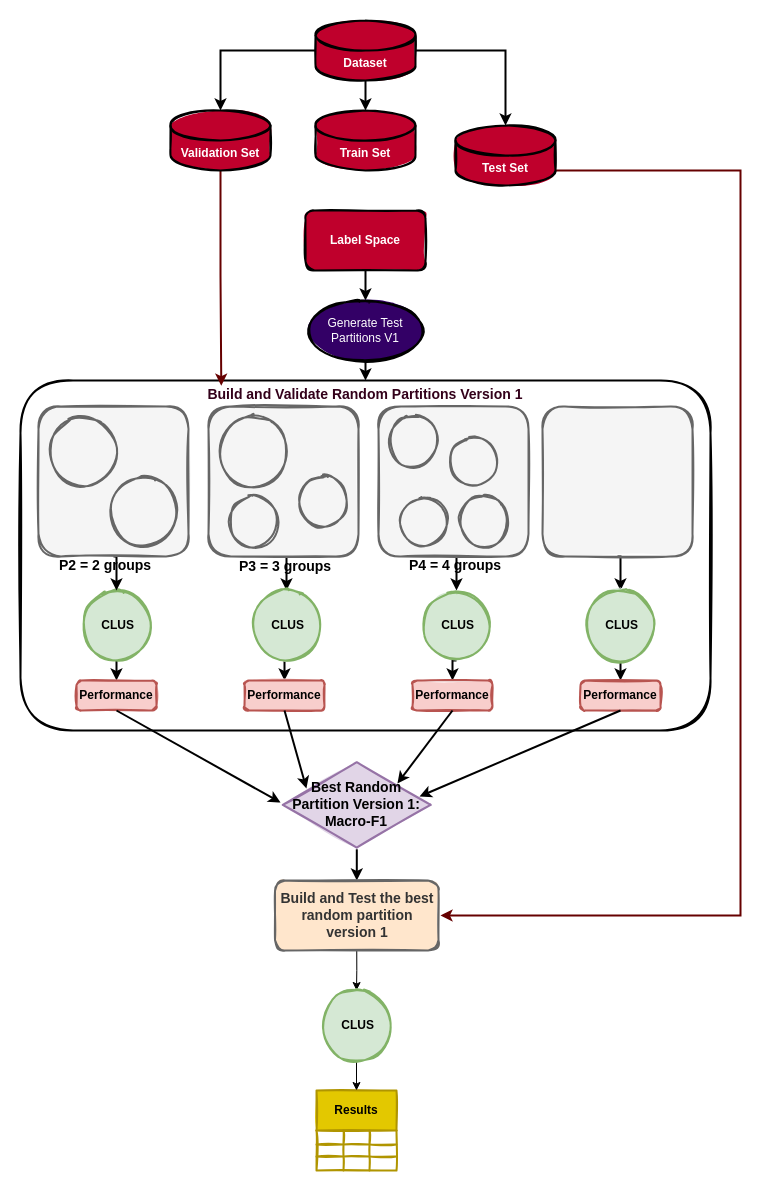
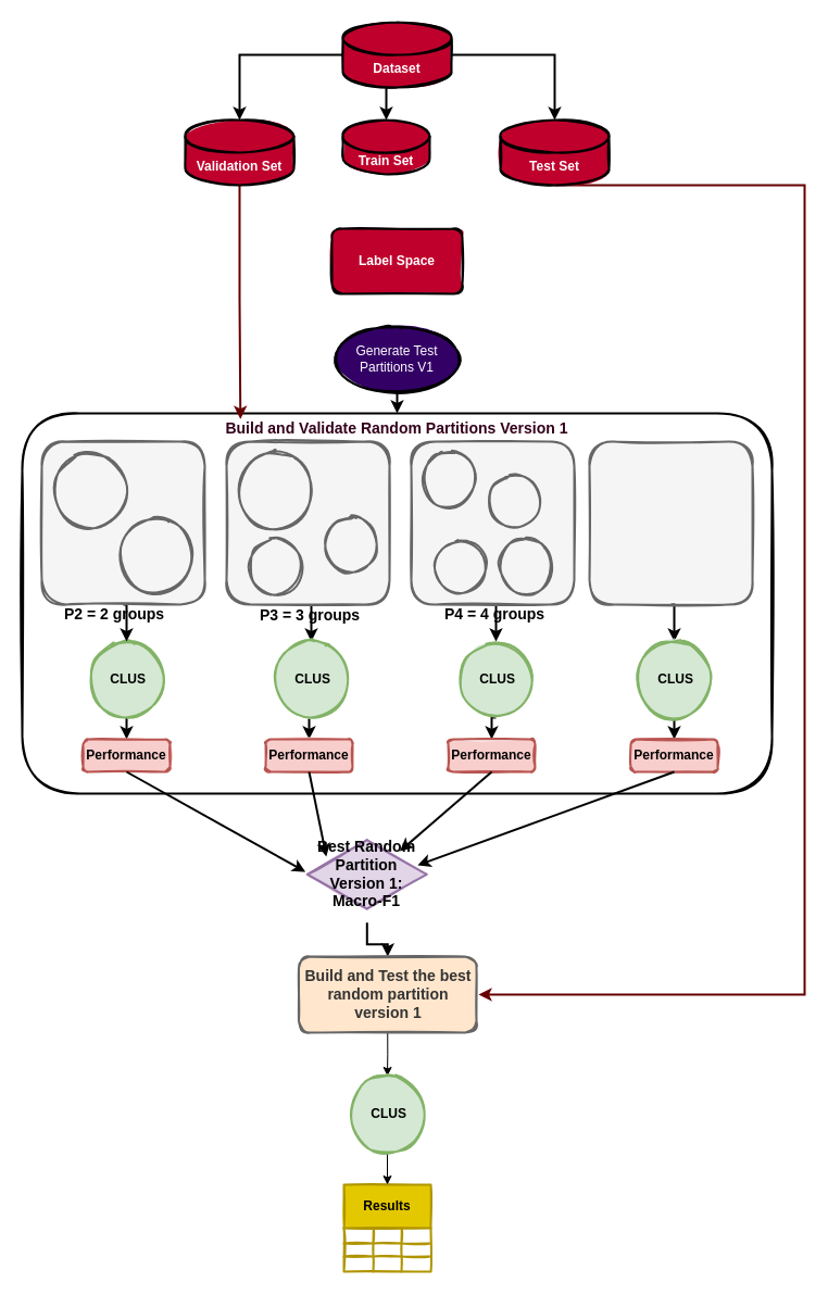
  <mxCell id="0" />
  <mxCell id="1" parent="0" />
  <mxCell id="2" value="" style="rounded=1;whiteSpace=wrap;html=1;strokeWidth=2;fillWeight=4;hachureGap=8;hachureAngle=45;sketch=1;fillStyle=solid;" parent="1" vertex="1"><mxGeometry x="20" y="380" width="690" height="350" as="geometry" /></mxCell>
  <mxCell id="3" style="edgeStyle=orthogonalEdgeStyle;rounded=0;orthogonalLoop=1;jettySize=auto;html=1;exitX=0.5;exitY=1;exitDx=0;exitDy=0;exitPerimeter=0;entryX=0.5;entryY=0;entryDx=0;entryDy=0;entryPerimeter=0;strokeWidth=2;" parent="1" source="6" target="7" edge="1"><mxGeometry relative="1" as="geometry" /></mxCell>
  <mxCell id="4" style="edgeStyle=orthogonalEdgeStyle;rounded=0;orthogonalLoop=1;jettySize=auto;html=1;exitX=0;exitY=0.5;exitDx=0;exitDy=0;exitPerimeter=0;entryX=0.5;entryY=0;entryDx=0;entryDy=0;entryPerimeter=0;strokeWidth=2;" parent="1" source="6" target="26" edge="1"><mxGeometry relative="1" as="geometry" /></mxCell>
  <mxCell id="5" style="edgeStyle=orthogonalEdgeStyle;rounded=0;orthogonalLoop=1;jettySize=auto;html=1;exitX=1;exitY=0.5;exitDx=0;exitDy=0;exitPerimeter=0;entryX=0.5;entryY=0;entryDx=0;entryDy=0;entryPerimeter=0;strokeWidth=2;" parent="1" source="6" target="24" edge="1"><mxGeometry relative="1" as="geometry" /></mxCell>
  <mxCell id="6" value="Dataset" style="shape=cylinder3;whiteSpace=wrap;html=1;boundedLbl=1;backgroundOutline=1;size=15;fillColor=#BF002C;strokeColor=#000000;strokeWidth=2;sketch=1;fillWeight=2;hachureGap=8;fillStyle=solid;fontStyle=1;fontColor=#FFFFFF;" parent="1" vertex="1"><mxGeometry x="315" y="20" width="100" height="60" as="geometry" /></mxCell>
- <mxCell id="7" value="Train Set" style="shape=cylinder3;whiteSpace=wrap;html=1;boundedLbl=1;backgroundOutline=1;size=15;strokeColor=#000000;fillColor=#BF002C;strokeWidth=2;sketch=1;fillWeight=2;hachureGap=8;fillStyle=solid;fontStyle=1;fontColor=#FFFFFF;" parent="1" vertex="1"><mxGeometry x="315" y="110" width="100" height="60" as="geometry" /></mxCell>
+ <mxCell id="7" value="Train Set" style="shape=cylinder3;whiteSpace=wrap;html=1;boundedLbl=1;backgroundOutline=1;size=15;strokeColor=#000000;fillColor=#BF002C;strokeWidth=2;sketch=1;fillWeight=2;hachureGap=8;fillStyle=solid;fontStyle=1;fontColor=#FFFFFF;" parent="1" vertex="1"><mxGeometry x="315" y="110" width="80" height="50" as="geometry" /></mxCell>
  <mxCell id="8" style="edgeStyle=orthogonalEdgeStyle;rounded=0;orthogonalLoop=1;jettySize=auto;html=1;exitX=0.5;exitY=1;exitDx=0;exitDy=0;entryX=0.5;entryY=0;entryDx=0;entryDy=0;fontSize=14;fontColor=#000000;strokeWidth=2;" parent="1" source="9" target="60" edge="1"><mxGeometry relative="1" as="geometry" /></mxCell>
  <mxCell id="9" value="&amp;nbsp;CLUS" style="ellipse;whiteSpace=wrap;html=1;aspect=fixed;strokeWidth=2;sketch=1;fillWeight=4;hachureGap=8;fillStyle=solid;strokeColor=#82b366;rounded=1;fontStyle=1;hachureAngle=45;fillColor=#d5e8d4;" parent="1" vertex="1"><mxGeometry x="81" y="590" width="70" height="70" as="geometry" /></mxCell>
  <mxCell id="10" value="Results" style="shape=table;html=1;whiteSpace=wrap;container=1;collapsible=0;childLayout=tableLayout;fontStyle=1;align=center;fontColor=#000000;fillColor=#e3c800;strokeColor=#B09500;strokeWidth=2;sketch=1;fillWeight=2;hachureGap=8;fillStyle=solid;" parent="1" vertex="1"><mxGeometry x="316" y="1090" width="80" height="80" as="geometry" /></mxCell>
  <mxCell id="11" value="" style="shape=partialRectangle;html=1;whiteSpace=wrap;collapsible=0;dropTarget=0;pointerEvents=0;fillColor=none;top=0;left=0;bottom=0;right=0;points=[[0,0.5],[1,0.5]];portConstraint=eastwest;" parent="10" vertex="1"><mxGeometry y="40" width="80" height="14" as="geometry" /></mxCell>
  <mxCell id="12" value="" style="shape=partialRectangle;html=1;whiteSpace=wrap;connectable=0;fillColor=none;top=0;left=0;bottom=0;right=0;overflow=hidden;" parent="11" vertex="1"><mxGeometry width="27" height="14" as="geometry" /></mxCell>
  <mxCell id="13" value="" style="shape=partialRectangle;html=1;whiteSpace=wrap;connectable=0;fillColor=none;top=0;left=0;bottom=0;right=0;overflow=hidden;" parent="11" vertex="1"><mxGeometry x="27" width="26" height="14" as="geometry" /></mxCell>
  <mxCell id="14" value="" style="shape=partialRectangle;html=1;whiteSpace=wrap;connectable=0;fillColor=none;top=0;left=0;bottom=0;right=0;overflow=hidden;" parent="11" vertex="1"><mxGeometry x="53" width="27" height="14" as="geometry" /></mxCell>
  <mxCell id="15" value="" style="shape=partialRectangle;html=1;whiteSpace=wrap;collapsible=0;dropTarget=0;pointerEvents=0;fillColor=none;top=0;left=0;bottom=0;right=0;points=[[0,0.5],[1,0.5]];portConstraint=eastwest;" parent="10" vertex="1"><mxGeometry y="54" width="80" height="12" as="geometry" /></mxCell>
  <mxCell id="16" value="" style="shape=partialRectangle;html=1;whiteSpace=wrap;connectable=0;fillColor=none;top=0;left=0;bottom=0;right=0;overflow=hidden;" parent="15" vertex="1"><mxGeometry width="27" height="12" as="geometry" /></mxCell>
  <mxCell id="17" value="" style="shape=partialRectangle;html=1;whiteSpace=wrap;connectable=0;fillColor=none;top=0;left=0;bottom=0;right=0;overflow=hidden;" parent="15" vertex="1"><mxGeometry x="27" width="26" height="12" as="geometry" /></mxCell>
  <mxCell id="18" value="" style="shape=partialRectangle;html=1;whiteSpace=wrap;connectable=0;fillColor=none;top=0;left=0;bottom=0;right=0;overflow=hidden;" parent="15" vertex="1"><mxGeometry x="53" width="27" height="12" as="geometry" /></mxCell>
  <mxCell id="19" value="" style="shape=partialRectangle;html=1;whiteSpace=wrap;collapsible=0;dropTarget=0;pointerEvents=0;fillColor=none;top=0;left=0;bottom=0;right=0;points=[[0,0.5],[1,0.5]];portConstraint=eastwest;" parent="10" vertex="1"><mxGeometry y="66" width="80" height="14" as="geometry" /></mxCell>
  <mxCell id="20" value="" style="shape=partialRectangle;html=1;whiteSpace=wrap;connectable=0;fillColor=none;top=0;left=0;bottom=0;right=0;overflow=hidden;" parent="19" vertex="1"><mxGeometry width="27" height="14" as="geometry" /></mxCell>
  <mxCell id="21" value="" style="shape=partialRectangle;html=1;whiteSpace=wrap;connectable=0;fillColor=none;top=0;left=0;bottom=0;right=0;overflow=hidden;" parent="19" vertex="1"><mxGeometry x="27" width="26" height="14" as="geometry" /></mxCell>
  <mxCell id="22" value="" style="shape=partialRectangle;html=1;whiteSpace=wrap;connectable=0;fillColor=none;top=0;left=0;bottom=0;right=0;overflow=hidden;" parent="19" vertex="1"><mxGeometry x="53" width="27" height="14" as="geometry" /></mxCell>
  <mxCell id="23" style="edgeStyle=orthogonalEdgeStyle;rounded=0;orthogonalLoop=1;jettySize=auto;html=1;exitX=0.5;exitY=1;exitDx=0;exitDy=0;exitPerimeter=0;fontSize=14;strokeWidth=2;fontColor=#330000;strokeColor=#660000;" parent="1" source="24" edge="1"><mxGeometry relative="1" as="geometry"><mxPoint x="440" y="915" as="targetPoint" /><Array as="points"><mxPoint x="740" y="170" /><mxPoint x="740" y="915" /></Array></mxGeometry></mxCell>
- <mxCell id="24" value="Test Set" style="shape=cylinder3;whiteSpace=wrap;html=1;boundedLbl=1;backgroundOutline=1;size=15;strokeColor=#000000;fillColor=#BF002C;strokeWidth=2;sketch=1;fillWeight=2;hachureGap=8;fillStyle=solid;fontStyle=1;fontColor=#FFFFFF;" parent="1" vertex="1"><mxGeometry x="455" y="125" width="100" height="60" as="geometry" /></mxCell>
+ <mxCell id="24" value="Test Set" style="shape=cylinder3;whiteSpace=wrap;html=1;boundedLbl=1;backgroundOutline=1;size=15;strokeColor=#000000;fillColor=#BF002C;strokeWidth=2;sketch=1;fillWeight=2;hachureGap=8;fillStyle=solid;fontStyle=1;fontColor=#FFFFFF;" parent="1" vertex="1"><mxGeometry x="460" y="110" width="100" height="60" as="geometry" /></mxCell>
  <mxCell id="25" style="edgeStyle=orthogonalEdgeStyle;rounded=0;orthogonalLoop=1;jettySize=auto;html=1;exitX=0.5;exitY=1;exitDx=0;exitDy=0;exitPerimeter=0;entryX=0.291;entryY=0.015;entryDx=0;entryDy=0;entryPerimeter=0;fontSize=14;fontColor=#000000;strokeWidth=2;strokeColor=#660000;" parent="1" source="26" target="2" edge="1"><mxGeometry relative="1" as="geometry" /></mxCell>
  <mxCell id="26" value="Validation Set" style="shape=cylinder3;whiteSpace=wrap;html=1;boundedLbl=1;backgroundOutline=1;size=15;strokeColor=#000000;fillColor=#BF002C;strokeWidth=2;sketch=1;fillWeight=2;hachureGap=8;fillStyle=solid;fontStyle=1;fontColor=#FFFFFF;" parent="1" vertex="1"><mxGeometry x="170" y="110" width="100" height="60" as="geometry" /></mxCell>
- <mxCell id="27" style="edgeStyle=orthogonalEdgeStyle;rounded=0;orthogonalLoop=1;jettySize=auto;html=1;exitX=0.5;exitY=1;exitDx=0;exitDy=0;entryX=0.5;entryY=0;entryDx=0;entryDy=0;fontColor=#FFFFFF;strokeWidth=2;" parent="1" source="28" target="47" edge="1"><mxGeometry relative="1" as="geometry" /></mxCell>
  <mxCell id="28" value="Label Space" style="rounded=1;whiteSpace=wrap;html=1;strokeWidth=2;fillWeight=4;hachureGap=8;hachureAngle=45;fillColor=#bf002c;sketch=1;fillStyle=solid;fontStyle=1;fontColor=#FFFFFF;" parent="1" vertex="1"><mxGeometry x="305" y="210" width="120" height="60" as="geometry" /></mxCell>
  <mxCell id="29" style="edgeStyle=orthogonalEdgeStyle;rounded=0;orthogonalLoop=1;jettySize=auto;html=1;exitX=0.5;exitY=1;exitDx=0;exitDy=0;entryX=0.5;entryY=0;entryDx=0;entryDy=0;fontSize=14;fontColor=#33001A;strokeWidth=2;" parent="1" source="30" target="9" edge="1"><mxGeometry relative="1" as="geometry" /></mxCell>
  <mxCell id="30" value="" style="whiteSpace=wrap;html=1;aspect=fixed;rounded=1;fontStyle=1;strokeWidth=2;sketch=1;fillWeight=4;hachureGap=8;hachureAngle=45;fillStyle=solid;fillColor=#f5f5f5;strokeColor=#666666;fontColor=#333333;" parent="1" vertex="1"><mxGeometry x="38" y="406" width="150" height="150" as="geometry" /></mxCell>
  <mxCell id="31" value="" style="ellipse;whiteSpace=wrap;html=1;aspect=fixed;fontColor=#333333;fillColor=#f5f5f5;strokeWidth=2;sketch=1;fillWeight=2;hachureGap=8;fillStyle=solid;strokeColor=#666666;" parent="1" vertex="1"><mxGeometry x="48" y="416" width="70" height="70" as="geometry" /></mxCell>
  <mxCell id="32" value="" style="ellipse;whiteSpace=wrap;html=1;aspect=fixed;fontColor=#333333;fillColor=#f5f5f5;strokeWidth=2;sketch=1;fillWeight=2;hachureGap=8;fillStyle=solid;strokeColor=#666666;" parent="1" vertex="1"><mxGeometry x="108" y="476" width="70" height="70" as="geometry" /></mxCell>
  <mxCell id="33" style="edgeStyle=orthogonalEdgeStyle;rounded=0;orthogonalLoop=1;jettySize=auto;html=1;exitX=0.5;exitY=1;exitDx=0;exitDy=0;entryX=0.5;entryY=0;entryDx=0;entryDy=0;fontSize=14;fontColor=#33001A;strokeWidth=2;" parent="1" source="34" target="53" edge="1"><mxGeometry relative="1" as="geometry" /></mxCell>
  <mxCell id="34" value="" style="whiteSpace=wrap;html=1;aspect=fixed;rounded=1;fontStyle=1;strokeWidth=2;sketch=1;fillWeight=4;hachureGap=8;hachureAngle=45;fillStyle=solid;fillColor=#f5f5f5;strokeColor=#666666;fontColor=#333333;" parent="1" vertex="1"><mxGeometry x="208" y="406" width="150" height="150" as="geometry" /></mxCell>
  <mxCell id="35" value="" style="ellipse;whiteSpace=wrap;html=1;aspect=fixed;fontColor=#333333;fillColor=#f5f5f5;strokeWidth=2;sketch=1;fillWeight=2;hachureGap=8;fillStyle=solid;strokeColor=#666666;" parent="1" vertex="1"><mxGeometry x="218" y="416" width="70" height="70" as="geometry" /></mxCell>
  <mxCell id="36" value="" style="ellipse;whiteSpace=wrap;html=1;aspect=fixed;fontColor=#333333;fillColor=#f5f5f5;strokeWidth=2;sketch=1;fillWeight=2;hachureGap=8;fillStyle=solid;strokeColor=#666666;" parent="1" vertex="1"><mxGeometry x="298" y="476" width="50" height="50" as="geometry" /></mxCell>
  <mxCell id="37" value="" style="ellipse;whiteSpace=wrap;html=1;aspect=fixed;fontColor=#333333;fillColor=#f5f5f5;strokeWidth=2;sketch=1;fillWeight=2;hachureGap=8;fillStyle=solid;strokeColor=#666666;" parent="1" vertex="1"><mxGeometry x="228" y="496" width="50" height="50" as="geometry" /></mxCell>
  <mxCell id="38" style="edgeStyle=orthogonalEdgeStyle;rounded=0;orthogonalLoop=1;jettySize=auto;html=1;exitX=0.5;exitY=1;exitDx=0;exitDy=0;entryX=0.5;entryY=0;entryDx=0;entryDy=0;fontSize=14;fontColor=#33001A;strokeWidth=2;" parent="1" source="39" target="57" edge="1"><mxGeometry relative="1" as="geometry" /></mxCell>
  <mxCell id="39" value="" style="whiteSpace=wrap;html=1;aspect=fixed;rounded=1;fontStyle=1;strokeWidth=2;sketch=1;fillWeight=4;hachureGap=8;hachureAngle=45;fillStyle=solid;fillColor=#f5f5f5;strokeColor=#666666;fontColor=#333333;" parent="1" vertex="1"><mxGeometry x="378" y="406" width="150" height="150" as="geometry" /></mxCell>
  <mxCell id="40" value="" style="ellipse;whiteSpace=wrap;html=1;aspect=fixed;fontColor=#333333;fillColor=#f5f5f5;strokeWidth=2;sketch=1;fillWeight=2;hachureGap=8;fillStyle=solid;strokeColor=#666666;" parent="1" vertex="1"><mxGeometry x="388" y="416" width="50" height="50" as="geometry" /></mxCell>
  <mxCell id="41" value="" style="ellipse;whiteSpace=wrap;html=1;aspect=fixed;fontColor=#333333;fillColor=#f5f5f5;strokeWidth=2;sketch=1;fillWeight=2;hachureGap=8;fillStyle=solid;strokeColor=#666666;" parent="1" vertex="1"><mxGeometry x="458" y="496" width="50" height="50" as="geometry" /></mxCell>
  <mxCell id="42" value="" style="ellipse;whiteSpace=wrap;html=1;aspect=fixed;fontColor=#333333;fillColor=#f5f5f5;strokeWidth=2;sketch=1;fillWeight=2;hachureGap=8;fillStyle=solid;strokeColor=#666666;" parent="1" vertex="1"><mxGeometry x="398" y="496" width="50" height="50" as="geometry" /></mxCell>
  <mxCell id="43" value="" style="ellipse;whiteSpace=wrap;html=1;aspect=fixed;fontColor=#333333;fillColor=#f5f5f5;strokeWidth=2;sketch=1;fillWeight=2;hachureGap=8;fillStyle=solid;strokeColor=#666666;" parent="1" vertex="1"><mxGeometry x="448" y="436" width="50" height="50" as="geometry" /></mxCell>
  <mxCell id="44" style="edgeStyle=orthogonalEdgeStyle;rounded=0;orthogonalLoop=1;jettySize=auto;html=1;exitX=0.5;exitY=1;exitDx=0;exitDy=0;entryX=0.5;entryY=0;entryDx=0;entryDy=0;fontSize=14;fontColor=#33001A;strokeWidth=2;" parent="1" source="45" target="55" edge="1"><mxGeometry relative="1" as="geometry" /></mxCell>
  <mxCell id="45" value="" style="whiteSpace=wrap;html=1;aspect=fixed;rounded=1;fontStyle=1;strokeWidth=2;sketch=1;fillWeight=4;hachureGap=8;hachureAngle=45;fillStyle=solid;fillColor=#f5f5f5;strokeColor=#666666;fontColor=#333333;" parent="1" vertex="1"><mxGeometry x="542" y="406" width="150" height="150" as="geometry" /></mxCell>
  <mxCell id="46" style="edgeStyle=orthogonalEdgeStyle;rounded=0;orthogonalLoop=1;jettySize=auto;html=1;exitX=0.5;exitY=1;exitDx=0;exitDy=0;entryX=0.5;entryY=0;entryDx=0;entryDy=0;fontColor=#000000;strokeWidth=2;" parent="1" source="47" target="2" edge="1"><mxGeometry relative="1" as="geometry" /></mxCell>
  <mxCell id="47" value="Generate Test Partitions V1" style="ellipse;whiteSpace=wrap;html=1;strokeWidth=2;fillWeight=2;hachureGap=8;fillStyle=solid;sketch=1;fontColor=#FFFFFF;fillColor=#330066;" parent="1" vertex="1"><mxGeometry x="305" y="300" width="120" height="60" as="geometry" /></mxCell>
  <mxCell id="48" value="Build and Validate Random Partitions Version 1" style="text;html=1;strokeColor=none;fillColor=none;align=center;verticalAlign=middle;whiteSpace=wrap;rounded=0;fontStyle=1;fontSize=14;fontColor=#33001A;" parent="1" vertex="1"><mxGeometry x="90" y="384" width="550" height="20" as="geometry" /></mxCell>
  <mxCell id="49" value="P2 = 2 groups" style="text;html=1;strokeColor=none;fillColor=none;align=center;verticalAlign=middle;whiteSpace=wrap;rounded=0;fontColor=#000000;fontStyle=1;fontSize=14;" parent="1" vertex="1"><mxGeometry x="40" y="555" width="130" height="20" as="geometry" /></mxCell>
  <mxCell id="50" value="P3 = 3 groups" style="text;html=1;strokeColor=none;fillColor=none;align=center;verticalAlign=middle;whiteSpace=wrap;rounded=0;fontColor=#000000;fontStyle=1;fontSize=14;" parent="1" vertex="1"><mxGeometry x="221" y="556" width="128" height="20" as="geometry" /></mxCell>
  <mxCell id="51" value="P4 = 4 groups" style="text;html=1;strokeColor=none;fillColor=none;align=center;verticalAlign=middle;whiteSpace=wrap;rounded=0;fontColor=#000000;fontStyle=1;fontSize=14;" parent="1" vertex="1"><mxGeometry x="391" y="555" width="128" height="20" as="geometry" /></mxCell>
  <mxCell id="52" style="edgeStyle=orthogonalEdgeStyle;rounded=0;orthogonalLoop=1;jettySize=auto;html=1;exitX=0.5;exitY=1;exitDx=0;exitDy=0;entryX=0.5;entryY=0;entryDx=0;entryDy=0;fontSize=14;fontColor=#000000;strokeWidth=2;" parent="1" source="53" target="61" edge="1"><mxGeometry relative="1" as="geometry" /></mxCell>
  <mxCell id="53" value="&amp;nbsp;CLUS" style="ellipse;whiteSpace=wrap;html=1;aspect=fixed;fillColor=#d5e8d4;strokeWidth=2;sketch=1;fillWeight=4;hachureGap=8;fillStyle=solid;strokeColor=#82b366;rounded=1;fontStyle=1;hachureAngle=45;" parent="1" vertex="1"><mxGeometry x="251" y="590" width="70" height="70" as="geometry" /></mxCell>
  <mxCell id="54" style="edgeStyle=orthogonalEdgeStyle;rounded=0;orthogonalLoop=1;jettySize=auto;html=1;exitX=0.5;exitY=1;exitDx=0;exitDy=0;entryX=0.5;entryY=0;entryDx=0;entryDy=0;fontSize=14;fontColor=#000000;strokeWidth=2;" parent="1" source="55" target="63" edge="1"><mxGeometry relative="1" as="geometry" /></mxCell>
  <mxCell id="55" value="&amp;nbsp;CLUS" style="ellipse;whiteSpace=wrap;html=1;aspect=fixed;fillColor=#d5e8d4;strokeWidth=2;sketch=1;fillWeight=4;hachureGap=8;fillStyle=solid;strokeColor=#82b366;rounded=1;fontStyle=1;hachureAngle=45;" parent="1" vertex="1"><mxGeometry x="585" y="590" width="70" height="70" as="geometry" /></mxCell>
  <mxCell id="56" style="edgeStyle=orthogonalEdgeStyle;rounded=0;orthogonalLoop=1;jettySize=auto;html=1;exitX=0.5;exitY=1;exitDx=0;exitDy=0;entryX=0.5;entryY=0;entryDx=0;entryDy=0;fontSize=14;fontColor=#000000;strokeWidth=2;" parent="1" source="57" target="62" edge="1"><mxGeometry relative="1" as="geometry" /></mxCell>
  <mxCell id="57" value="&amp;nbsp;CLUS" style="ellipse;whiteSpace=wrap;html=1;aspect=fixed;fillColor=#d5e8d4;strokeWidth=2;sketch=1;fillWeight=4;hachureGap=8;fillStyle=solid;strokeColor=#82b366;rounded=1;fontStyle=1;hachureAngle=45;" parent="1" vertex="1"><mxGeometry x="421" y="590" width="70" height="70" as="geometry" /></mxCell>
  <mxCell id="58" value="" style="edgeStyle=orthogonalEdgeStyle;rounded=0;orthogonalLoop=1;jettySize=auto;html=1;fontSize=14;fontColor=#000000;strokeWidth=2;" parent="1" source="59" target="65" edge="1"><mxGeometry relative="1" as="geometry" /></mxCell>
- <mxCell id="59" value="Best Random Partition Version 1: Macro-F1" style="html=1;whiteSpace=wrap;aspect=fixed;shape=isoRectangle;fontSize=14;rounded=1;fontStyle=1;strokeWidth=2;sketch=1;fillWeight=4;hachureGap=8;hachureAngle=45;fillStyle=solid;fillColor=#e1d5e7;strokeColor=#9673a6;" parent="1" vertex="1"><mxGeometry x="282.25" y="760" width="148" height="88.8" as="geometry" /></mxCell>
+ <mxCell id="59" value="Best Random Partition Version 1: Macro-F1" style="html=1;whiteSpace=wrap;aspect=fixed;shape=isoRectangle;fontSize=14;rounded=1;fontStyle=1;strokeWidth=2;sketch=1;fillWeight=4;hachureGap=8;hachureAngle=45;fillStyle=solid;fillColor=#e1d5e7;strokeColor=#9673a6;" parent="1" vertex="1"><mxGeometry x="282.25" y="760" width="110" height="88.8" as="geometry" /></mxCell>
  <mxCell id="60" value="Performance" style="rounded=1;whiteSpace=wrap;html=1;strokeWidth=2;fillWeight=4;hachureGap=8;hachureAngle=45;sketch=1;fillStyle=solid;fontStyle=1;fillColor=#f8cecc;strokeColor=#b85450;" parent="1" vertex="1"><mxGeometry x="76" y="680" width="80" height="30" as="geometry" /></mxCell>
  <mxCell id="61" value="Performance" style="rounded=1;whiteSpace=wrap;html=1;strokeWidth=2;fillWeight=4;hachureGap=8;hachureAngle=45;sketch=1;fillStyle=solid;fontStyle=1;fillColor=#f8cecc;strokeColor=#b85450;" parent="1" vertex="1"><mxGeometry x="244" y="680" width="80" height="30" as="geometry" /></mxCell>
  <mxCell id="62" value="Performance" style="rounded=1;whiteSpace=wrap;html=1;strokeWidth=2;fillWeight=4;hachureGap=8;hachureAngle=45;sketch=1;fillStyle=solid;fontStyle=1;fillColor=#f8cecc;strokeColor=#b85450;" parent="1" vertex="1"><mxGeometry x="412" y="680" width="80" height="30" as="geometry" /></mxCell>
  <mxCell id="63" value="Performance" style="rounded=1;whiteSpace=wrap;html=1;strokeWidth=2;fillWeight=4;hachureGap=8;hachureAngle=45;sketch=1;fillStyle=solid;fontStyle=1;fillColor=#f8cecc;strokeColor=#b85450;" parent="1" vertex="1"><mxGeometry x="580" y="680" width="80" height="30" as="geometry" /></mxCell>
  <mxCell id="64" style="edgeStyle=orthogonalEdgeStyle;rounded=0;orthogonalLoop=1;jettySize=auto;html=1;exitX=0.5;exitY=1;exitDx=0;exitDy=0;entryX=0.5;entryY=0;entryDx=0;entryDy=0;" edge="1" parent="1" source="65" target="71"><mxGeometry relative="1" as="geometry" /></mxCell>
  <mxCell id="65" value="Build and Test the best random partition version 1" style="rounded=1;whiteSpace=wrap;html=1;strokeWidth=2;fillWeight=4;hachureGap=8;hachureAngle=45;sketch=1;fillStyle=solid;fontStyle=1;fontSize=14;fillColor=#ffe6cc;fontColor=#333333;strokeColor=#666666;" parent="1" vertex="1"><mxGeometry x="274.5" y="880" width="163.5" height="70" as="geometry" /></mxCell>
  <mxCell id="66" value="" style="endArrow=classic;html=1;fontSize=14;fontColor=#330000;strokeColor=#000000;strokeWidth=2;exitX=0.5;exitY=1;exitDx=0;exitDy=0;entryX=-0.015;entryY=0.473;entryDx=0;entryDy=0;entryPerimeter=0;" parent="1" source="60" target="59" edge="1"><mxGeometry width="50" height="50" relative="1" as="geometry"><mxPoint x="340" y="950" as="sourcePoint" /><mxPoint x="390" y="900" as="targetPoint" /></mxGeometry></mxCell>
  <mxCell id="67" value="" style="endArrow=classic;html=1;fontSize=14;fontColor=#330000;strokeColor=#000000;strokeWidth=2;exitX=0.5;exitY=1;exitDx=0;exitDy=0;entryX=0.16;entryY=0.315;entryDx=0;entryDy=0;entryPerimeter=0;" parent="1" source="61" target="59" edge="1"><mxGeometry width="50" height="50" relative="1" as="geometry"><mxPoint x="126" y="720" as="sourcePoint" /><mxPoint x="290" y="790" as="targetPoint" /></mxGeometry></mxCell>
  <mxCell id="68" value="" style="endArrow=classic;html=1;fontSize=14;fontColor=#330000;strokeColor=#000000;strokeWidth=2;exitX=0.5;exitY=1;exitDx=0;exitDy=0;entryX=0.775;entryY=0.259;entryDx=0;entryDy=0;entryPerimeter=0;" parent="1" source="62" target="59" edge="1"><mxGeometry width="50" height="50" relative="1" as="geometry"><mxPoint x="136" y="730" as="sourcePoint" /><mxPoint x="300.03" y="822.002" as="targetPoint" /></mxGeometry></mxCell>
  <mxCell id="69" value="" style="endArrow=classic;html=1;fontSize=14;fontColor=#330000;strokeColor=#000000;strokeWidth=2;exitX=0.5;exitY=1;exitDx=0;exitDy=0;entryX=0.924;entryY=0.405;entryDx=0;entryDy=0;entryPerimeter=0;" parent="1" source="63" target="59" edge="1"><mxGeometry width="50" height="50" relative="1" as="geometry"><mxPoint x="146" y="740" as="sourcePoint" /><mxPoint x="310.03" y="832.002" as="targetPoint" /></mxGeometry></mxCell>
  <mxCell id="70" style="edgeStyle=orthogonalEdgeStyle;rounded=0;orthogonalLoop=1;jettySize=auto;html=1;exitX=0.5;exitY=1;exitDx=0;exitDy=0;entryX=0.5;entryY=0;entryDx=0;entryDy=0;" edge="1" parent="1" source="71" target="10"><mxGeometry relative="1" as="geometry" /></mxCell>
  <mxCell id="71" value="&amp;nbsp;CLUS" style="ellipse;whiteSpace=wrap;html=1;aspect=fixed;fillColor=#d5e8d4;strokeWidth=2;sketch=1;fillWeight=4;hachureGap=8;fillStyle=solid;strokeColor=#82b366;rounded=1;fontStyle=1;hachureAngle=45;" vertex="1" parent="1"><mxGeometry x="321" y="990" width="70" height="70" as="geometry" /></mxCell>
